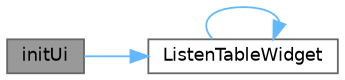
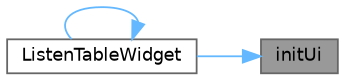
  digraph {
    rankdir=RL
    node [fontname=Helvetica fontsize=10 shape=box style=filled]
    edge [color=steelblue1 dir=back fontname=Helvetica fontsize=10 labelfontname=Helvetica labelfontsize=10 style=solid]
    n1 [color=gray40 fillcolor=grey60 fontcolor=black height=0.2 label=initUi width=0.4]
    n2 [color=grey40 fillcolor=white height=0.2 label=ListenTableWidget width=0.4]
-   n2 -> n1
+   n1 -> n2
    n2 -> n2
  }
